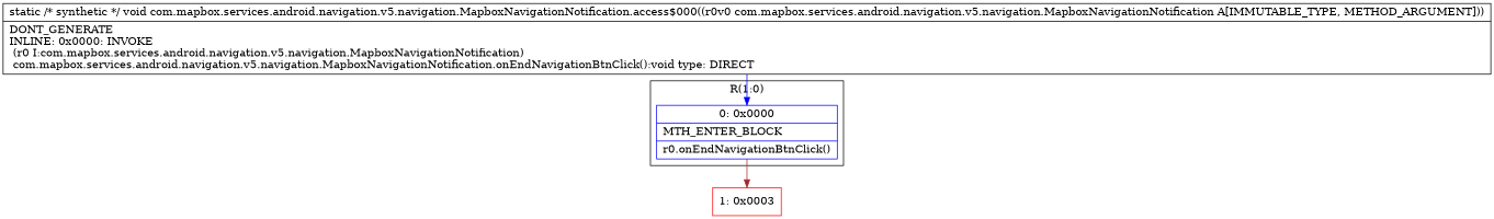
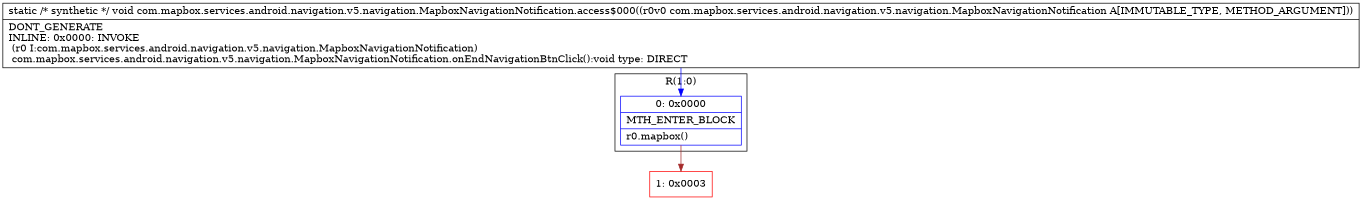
  digraph {
    node [shape=record]
-   n1 [color=blue label="{0\:\ 0x0000|MTH_ENTER_BLOCK\l|r0.onEndNavigationBtnClick()\l}"]
+   n1 [color=blue label="{0\:\ 0x0000|MTH_ENTER_BLOCK\l|r0.mapbox()\l}"]
    n2 [color=red label="{1\:\ 0x0003}"]
    n3 [label="{static \/* synthetic *\/ void com.mapbox.services.android.navigation.v5.navigation.MapboxNavigationNotification.access$000((r0v0 com.mapbox.services.android.navigation.v5.navigation.MapboxNavigationNotification A[IMMUTABLE_TYPE, METHOD_ARGUMENT]))  | DONT_GENERATE\lINLINE: 0x0000: INVOKE  \l  (r0 I:com.mapbox.services.android.navigation.v5.navigation.MapboxNavigationNotification)\l com.mapbox.services.android.navigation.v5.navigation.MapboxNavigationNotification.onEndNavigationBtnClick():void type: DIRECT\l}"]
    subgraph cluster_1 {
      label="R(1:0)"
      n1
    }
    n1 -> n2 [color=brown]
    n3 -> n1 [color=blue]
  }
